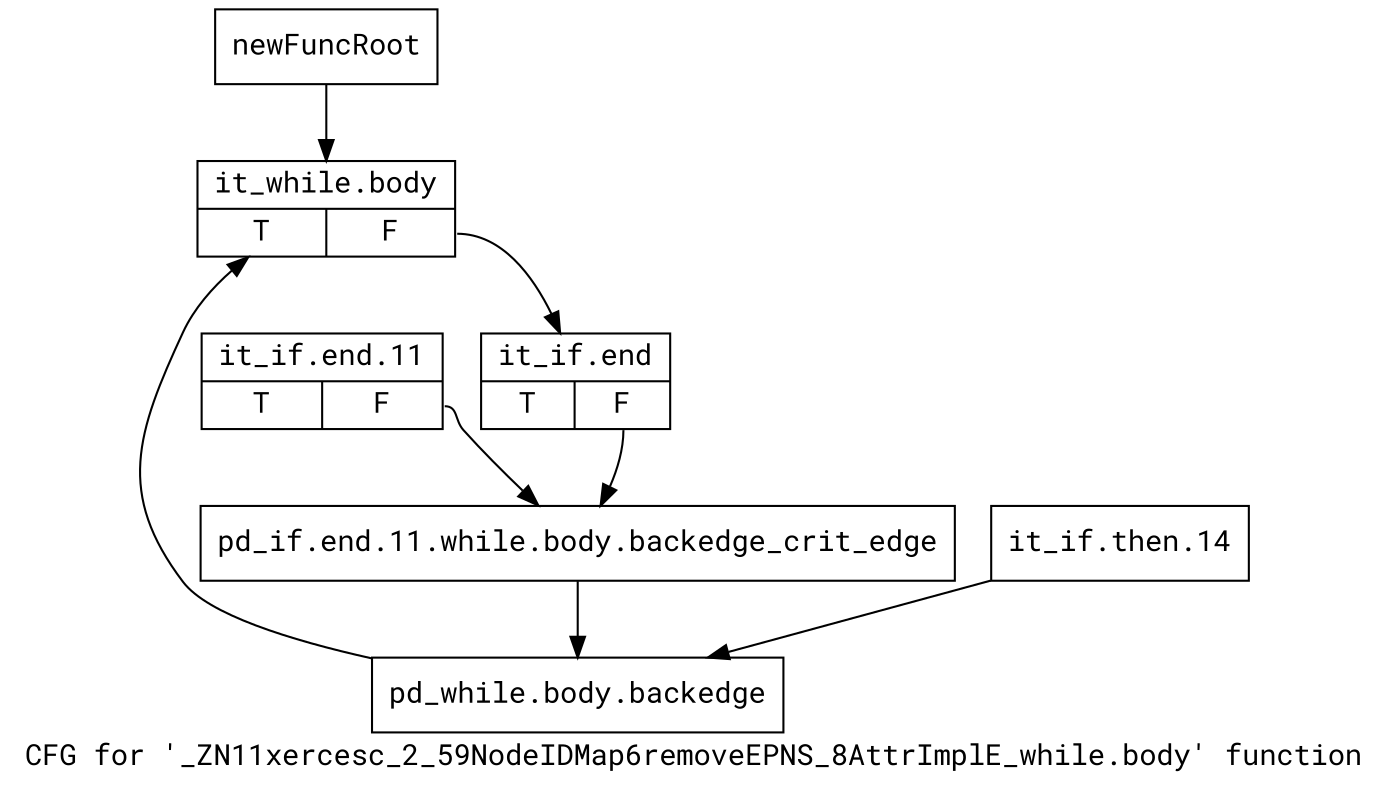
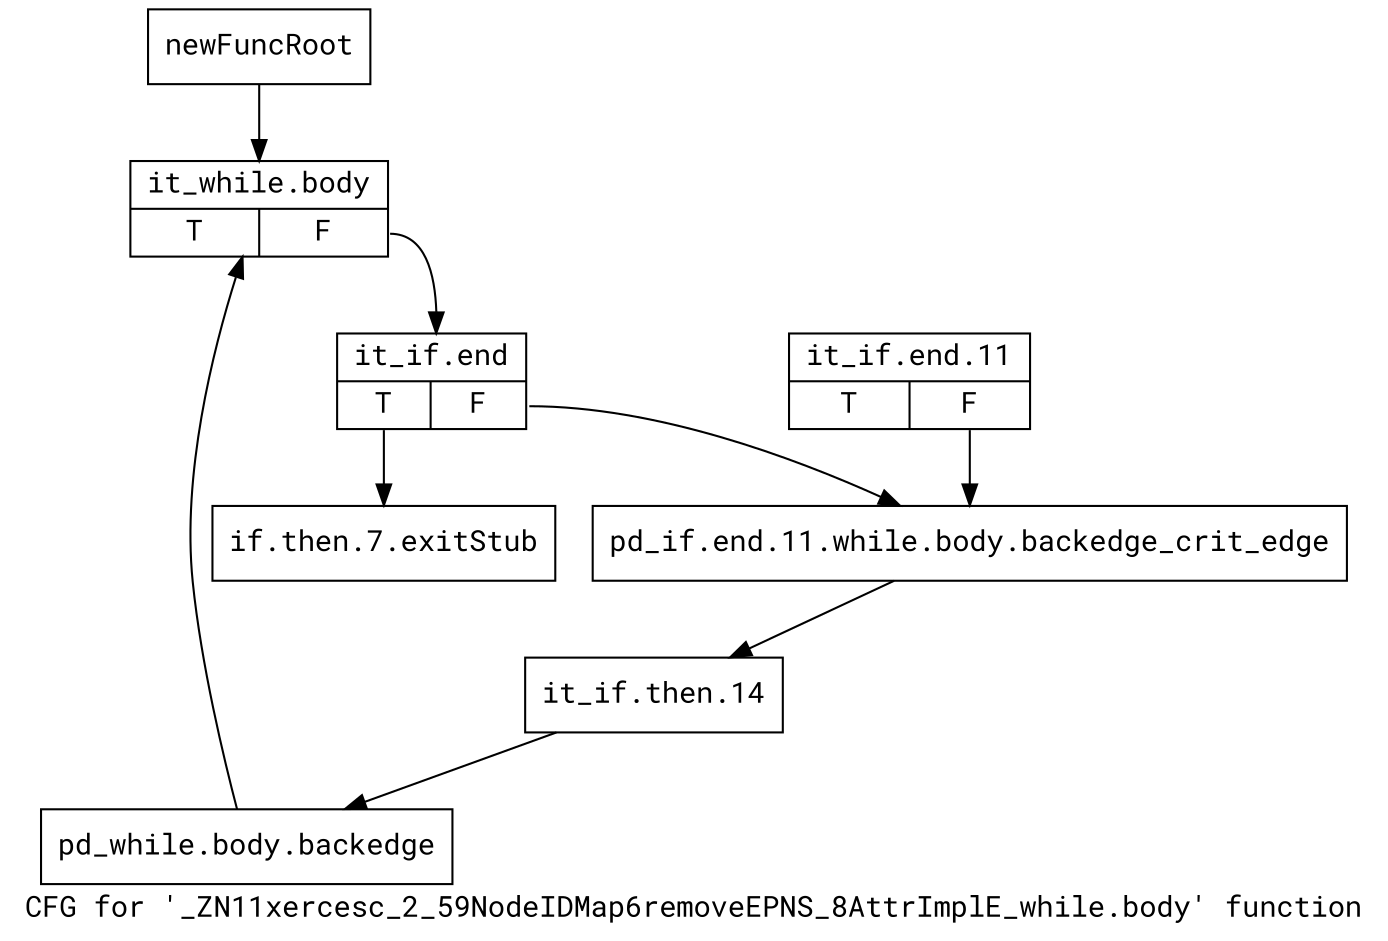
  digraph {
    fontname="Roboto Mono"
    label="CFG for '_ZN11xercesc_2_59NodeIDMap6removeEPNS_8AttrImplE_while.body' function"
    node [fontname="Roboto Mono" shape=record]
    edge [fontname="Roboto Mono"]
    n1 [label="{newFuncRoot}"]
    n2 [label="{it_while.body|{<s0>T|<s1>F}}"]
    n3 [label="{it_if.end|{<s0>T|<s1>F}}"]
+   n4 [label="{if.then.7.exitStub}"]
    n5 [label="{pd_if.end.11.while.body.backedge_crit_edge}"]
    n6 [label="{it_if.end.11|{<s0>T|<s1>F}}"]
    n7 [label="{it_if.then.14}"]
    n8 [label="{pd_while.body.backedge}"]
    n1 -> n2
    n2 -> n3 [tailport=s1]
+   n3 -> n4 [tailport=s0]
    n3 -> n5 [tailport=s1]
-   n5 -> n8
+   n5 -> n7
    n6 -> n5 [tailport=s1]
    n7 -> n8
    n8 -> n2
  }
